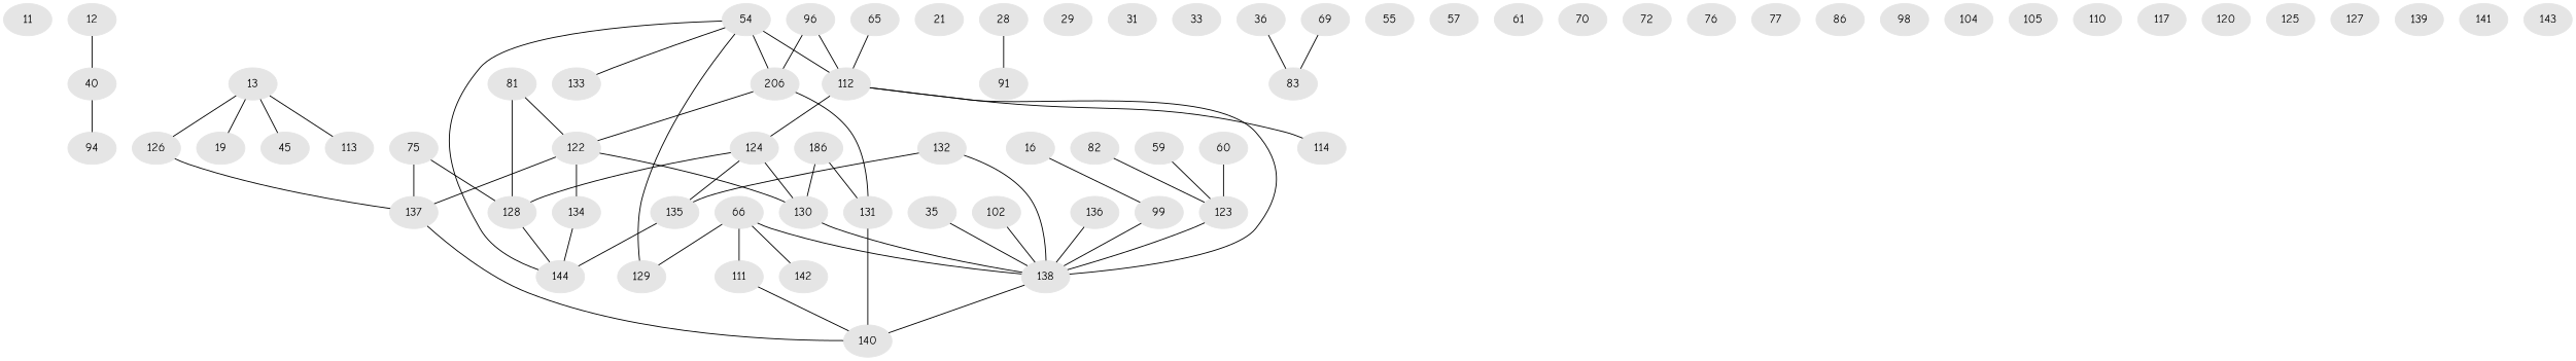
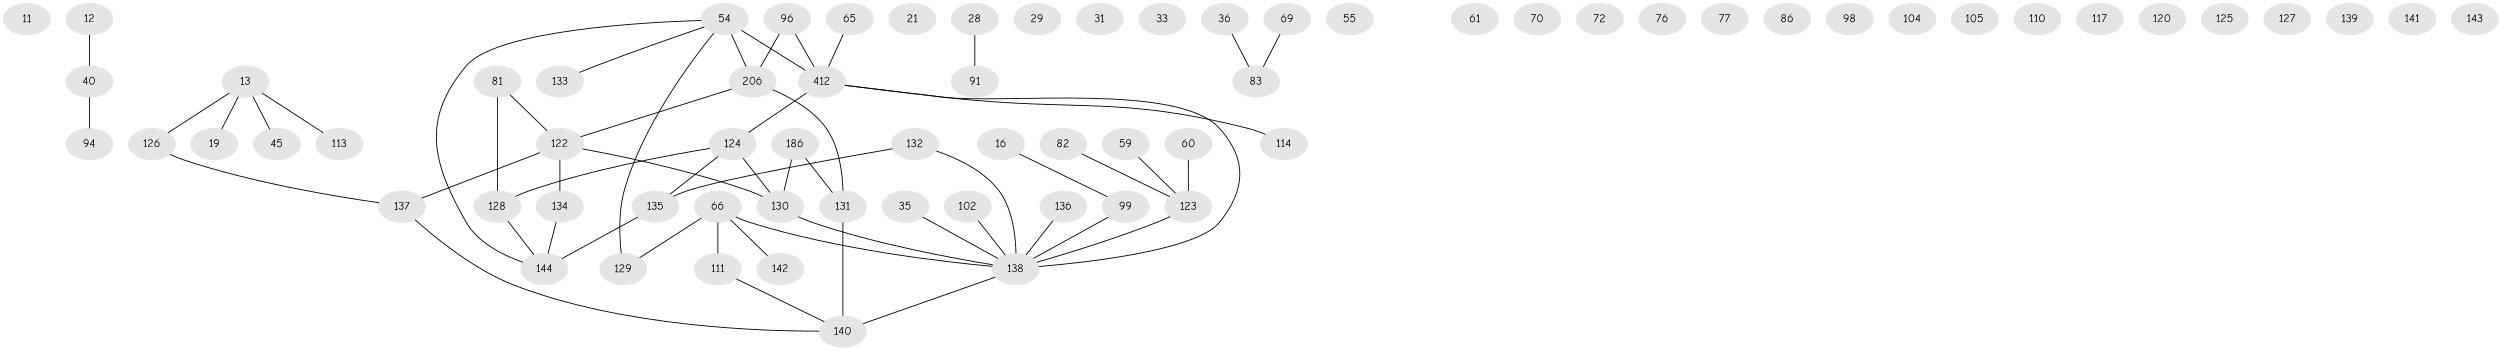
  graph {
    fontname="Comic Neue"
    node [color=gray90 fontname="Comic Neue" style=filled]
    edge [fontname="Comic Neue"]
    11
    12
    40
    94
    13
    19
    45
    113
    126
    137 [super="+51+58+22"]
    16
    99
    138 [super="+71+115+119"]
    21
    28
    91
    29
    31
    33
    140 [super="+103+97"]
    35
    36
    83
    54 [super="+15"]
    n25 [label=206 super="+32"]
-   112 [super="+34+30+84"]
+   112 [super="+34+30+84" label=412]
    129
    133
    144 [super="+44+26+67+121"]
    122 [super="+93+118"]
    131 [super="+41+80+95+88"]
    114
    124 [super="+108"]
    55
-   57
    123 [super="+78+47"]
    59
    60
    61
    65
    66 [super="+46"]
    111
    142
    69
    70
    72
-   75 [super="+53"]
    128 [super="+14+52+109"]
    76
    77
    130 [super="+107+92"]
    134
    81
    82
    86
    96 [super="+90"]
    98
    102
    104
    105
    110
    135
    n63 [label=186 super="+85+25"]
    117
    120
    125
    127
    132
    136
    139
    141
    143
    12 -- 40
    40 -- 94
    13 -- 19
    13 -- 45
    13 -- 113
    13 -- 126
    126 -- 137
    137 -- 140
    16 -- 99
    99 -- 138
    138 -- 140
    28 -- 91
    35 -- 138
    36 -- 83
    54 -- n25 [weight=2]
    54 -- 112 [weight=2]
    54 -- 129
    54 -- 133
    54 -- 144
    n25 -- 122
    n25 -- 131 [weight=2]
    112 -- 138 [weight=3]
    112 -- 114
    112 -- 124 [weight=2]
    122 -- 137
    122 -- 130
    122 -- 134
    131 -- 140 [weight=2]
    124 -- 128
    124 -- 130
    124 -- 135
    123 -- 138 [weight=2]
    59 -- 123
    60 -- 123
    65 -- 112
    66 -- 138
    66 -- 129
    66 -- 111
    66 -- 142
    111 -- 140
    69 -- 83
-   75 -- 137
-   75 -- 128 [weight=3]
    128 -- 144
    130 -- 138 [weight=3]
    134 -- 144
    81 -- 122
    81 -- 128
    82 -- 123
    96 -- n25
    96 -- 112
    102 -- 138
    135 -- 144
    n63 -- 131
    n63 -- 130
    132 -- 138
    132 -- 135
    136 -- 138
  }
